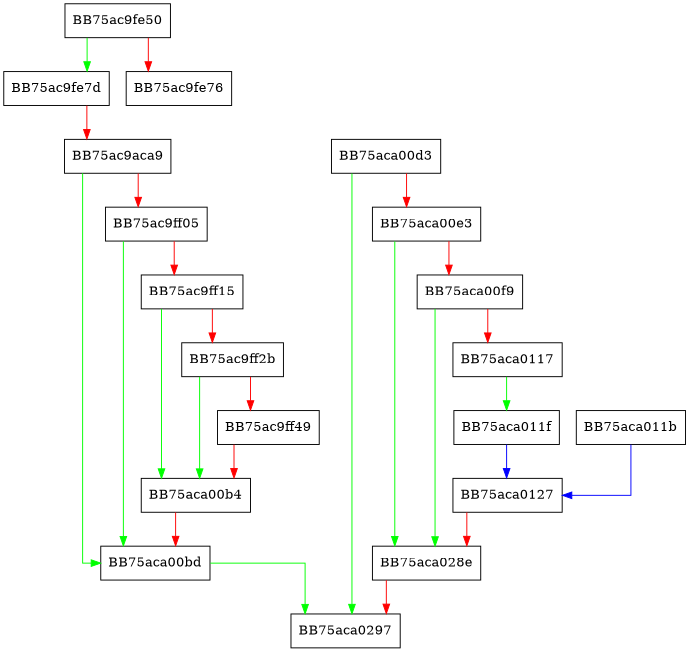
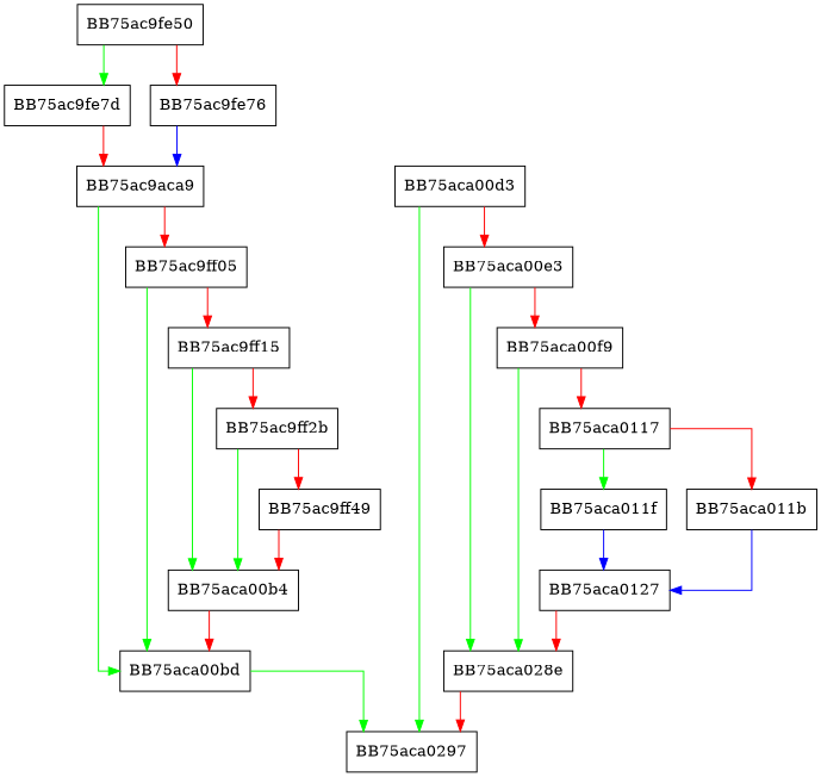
  digraph {
    fontname="DejaVu Serif"
    splines=ortho
    node [fontname="DejaVu Serif" shape=box]
    edge [color=red fontname="DejaVu Serif"]
    BB75ac9fe50
    BB75ac9fe7d
    BB75ac9fe76
    n4 [label=BB75ac9aca9]
    BB75aca00bd
    BB75ac9ff05
    BB75aca0297
    BB75ac9ff15
    BB75aca00d3
    BB75aca00e3
    BB75aca00b4
    BB75ac9ff2b
    BB75ac9ff49
    BB75aca028e
    BB75aca00f9
    BB75aca0117
    BB75aca011f
    BB75aca011b
    BB75aca0127
    BB75ac9fe50 -> BB75ac9fe7d [color=green]
    BB75ac9fe50 -> BB75ac9fe76
    BB75ac9fe7d -> n4
+   BB75ac9fe76 -> n4 [color=blue]
    n4 -> BB75aca00bd [color=green]
    n4 -> BB75ac9ff05
    BB75aca00bd -> BB75aca0297 [color=green]
    BB75ac9ff05 -> BB75aca00bd [color=green]
    BB75ac9ff05 -> BB75ac9ff15
    BB75ac9ff15 -> BB75aca00b4 [color=green]
    BB75ac9ff15 -> BB75ac9ff2b
    BB75aca00d3 -> BB75aca0297 [color=green]
    BB75aca00d3 -> BB75aca00e3
    BB75aca00e3 -> BB75aca028e [color=green]
    BB75aca00e3 -> BB75aca00f9
    BB75aca00b4 -> BB75aca00bd
    BB75ac9ff2b -> BB75aca00b4 [color=green]
    BB75ac9ff2b -> BB75ac9ff49
    BB75ac9ff49 -> BB75aca00b4
    BB75aca028e -> BB75aca0297
    BB75aca00f9 -> BB75aca028e [color=green]
    BB75aca00f9 -> BB75aca0117
    BB75aca0117 -> BB75aca011f [color=green]
+   BB75aca0117 -> BB75aca011b
    BB75aca011f -> BB75aca0127 [color=blue]
    BB75aca011b -> BB75aca0127 [color=blue]
    BB75aca0127 -> BB75aca028e
  }
